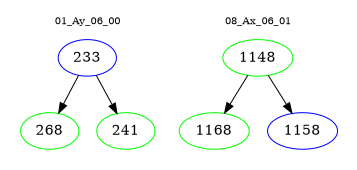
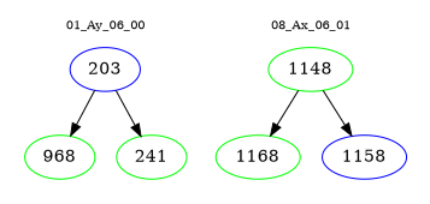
  digraph {
    node [color=green]
    edge [color=black]
-   n1 [color=blue label=233]
-   n2 [label=268]
+   n1 [color=blue label=203]
+   n2 [label=968]
    n3 [label=241]
    n4 [label=1148]
    n5 [label=1168]
    n6 [color=blue label=1158]
    subgraph cluster_1 {
      color=white
      fontsize=10
      label="01_Ay_06_00"
      n1
      n2
      n3
    }
    subgraph cluster_2 {
      color=white
      fontsize=10
      label="08_Ax_06_01"
      n4
      n5
      n6
    }
    n1 -> n2
    n1 -> n3
    n4 -> n5
    n4 -> n6
  }
